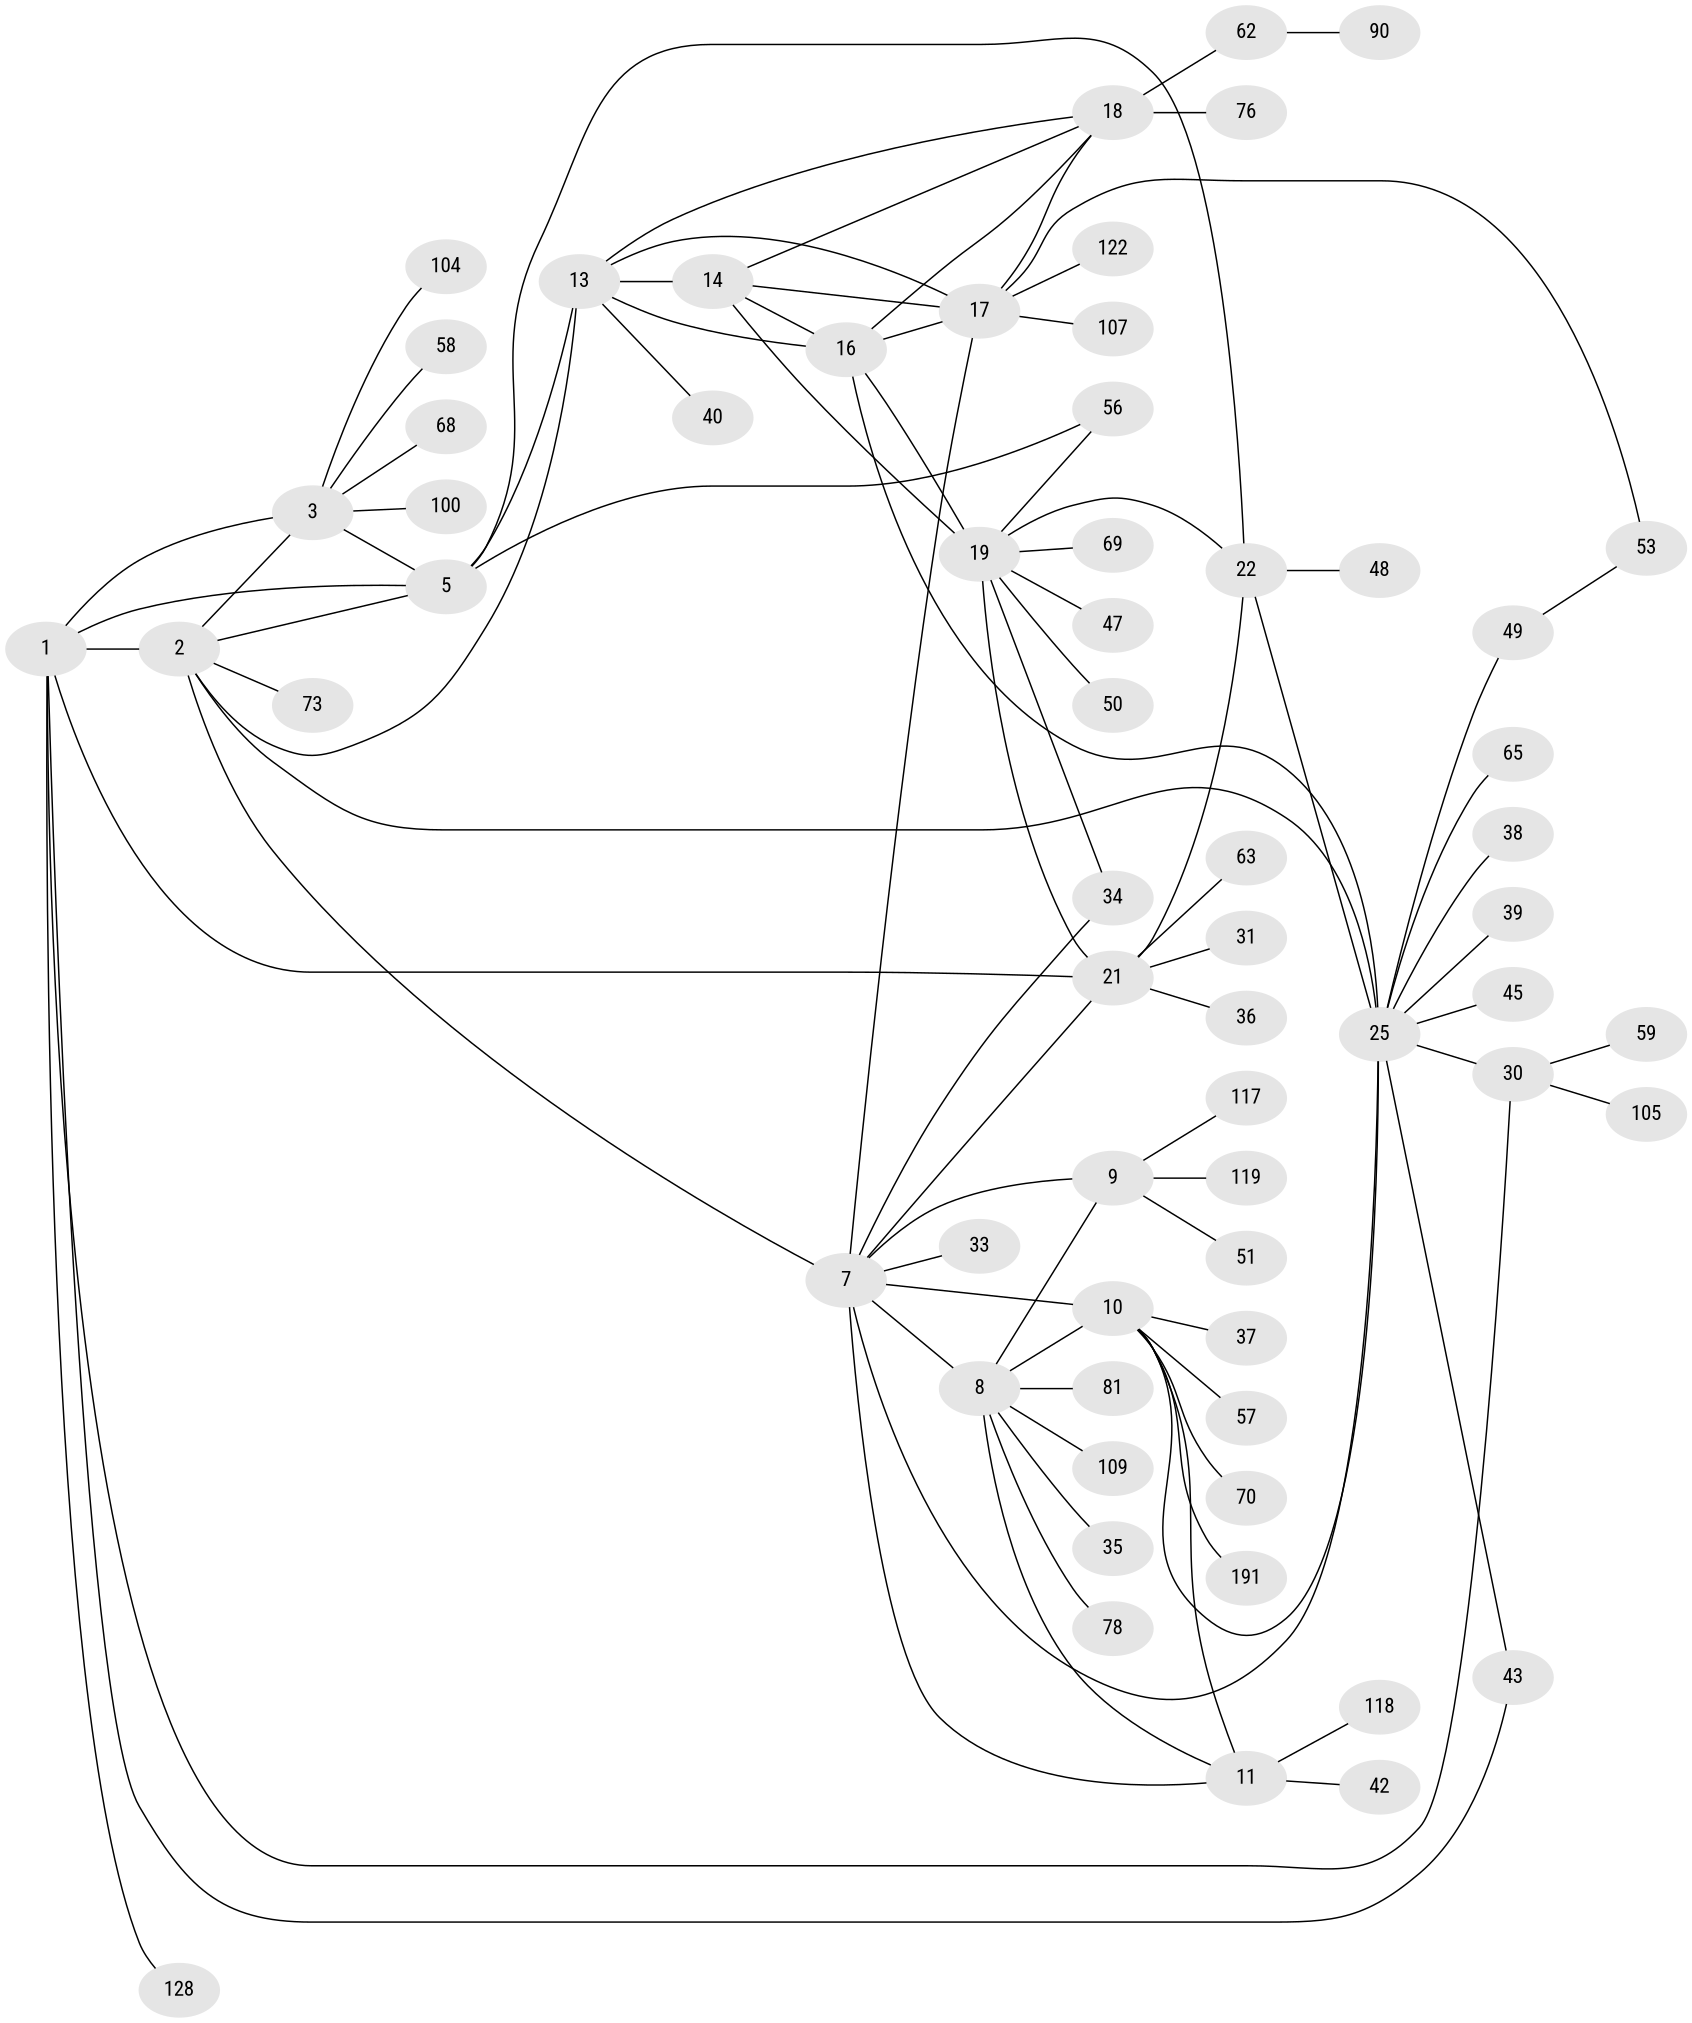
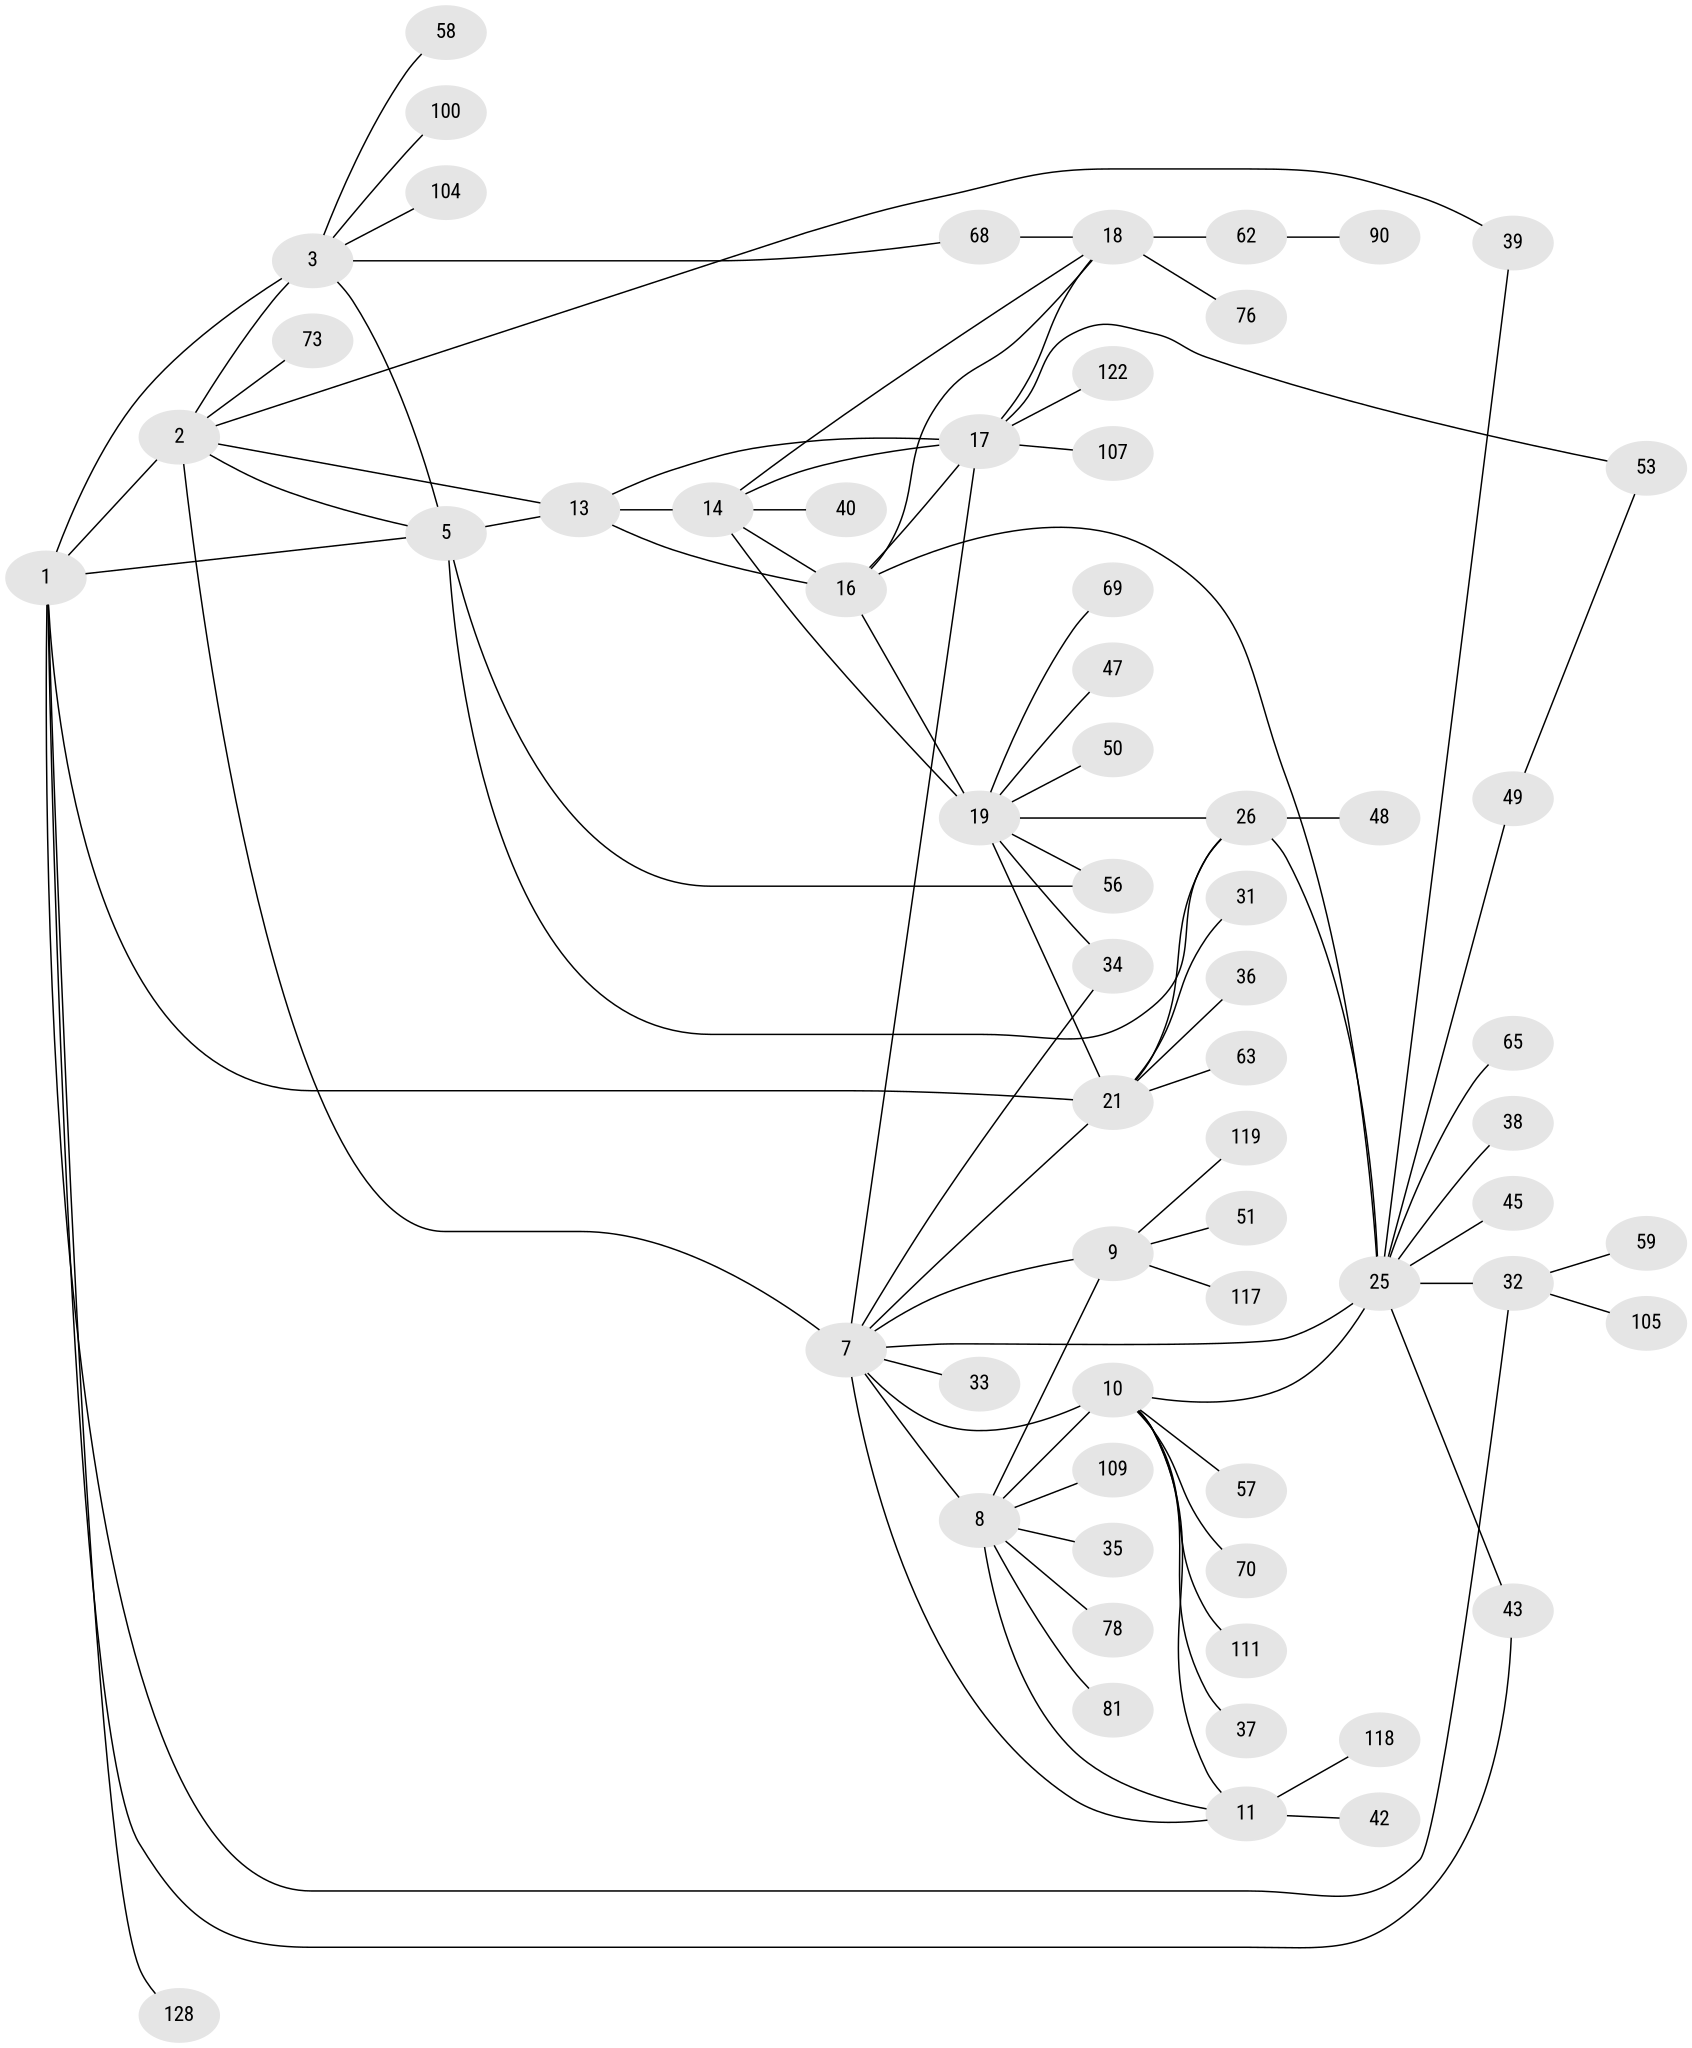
  graph {
    fontname="Roboto Condensed"
    rankdir=LR
    node [color=gray90 fontname="Roboto Condensed" style=filled]
    edge [fontname="Roboto Condensed"]
    2 [super="+4"]
    3 [super="+6"]
    5 [super="+72+79+91+71"]
    7 [super="+75+12"]
    13 [super="+89+15+52"]
    25 [super="+92+86+27+26+29"]
    73
    1
    21 [super="+54+108+23"]
-   30
+   30 [label=32]
    43
    128
    58
    68
    100
    104
-   22 [super="+97+24+44"]
+   22 [super="+97+24+44" label=26]
    56
    31
    36
    63
    59
    105
    8
    9 [super="+101"]
    10
    11
    17
    33
    34
    14 [super="+84+110"]
    16 [super="+32+99+96+114+123"]
    18
    38
    39
    45
    49
    65
    48
    35
    78
    81
    109
    51
    117
    119
    37
    57
    70
-   111 [label=191]
+   111
    42
    118
    53
    107
    122
    19 [super="+126+20+66+61"]
    40
    62
    76
    47
    50 [super="+64"]
    69
    90
    2 -- 3 [weight=4]
    2 -- 5 [weight=2]
    2 -- 7
    2 -- 13
-   2 -- 25
+   2 -- 39
    2 -- 73
    3 -- 5 [weight=2]
    3 -- 58
    3 -- 68
    3 -- 100
    3 -- 104
    5 -- 13
    5 -- 22
    5 -- 56
    7 -- 25
    7 -- 21
    7 -- 8 [weight=2]
    7 -- 9 [weight=2]
    7 -- 10 [weight=2]
    7 -- 11 [weight=2]
    7 -- 17
    7 -- 33
    7 -- 34
    13 -- 17 [weight=2]
    13 -- 14 [weight=2]
    13 -- 16 [weight=2]
-   13 -- 18 [weight=2]
+   68 -- 18 [weight=2]
    25 -- 30 [weight=5]
    25 -- 43
    25 -- 38
    25 -- 39
    25 -- 45
    25 -- 49
    25 -- 65
    1 -- 2 [weight=2]
    1 -- 3 [weight=2]
    1 -- 5
    1 -- 21
    1 -- 30
    1 -- 43
    1 -- 128
    21 -- 22 [weight=4]
    21 -- 31
    21 -- 36
    21 -- 63
    30 -- 59
    30 -- 105
    22 -- 25
    22 -- 48
    8 -- 9
    8 -- 10
    8 -- 11
    8 -- 35
    8 -- 78
    8 -- 81
    8 -- 109
    9 -- 51
    9 -- 117
    9 -- 119
    10 -- 25
    10 -- 11
    10 -- 37
    10 -- 57
    10 -- 70
    10 -- 111
    11 -- 42
    11 -- 118
    17 -- 18
    17 -- 53
    17 -- 107
    17 -- 122
    14 -- 17
    14 -- 16
    14 -- 18
    14 -- 19
-   13 -- 40
+   14 -- 40
    16 -- 25
    16 -- 17
    16 -- 18
    16 -- 19
    18 -- 62
    18 -- 76
    49 -- 53
    19 -- 21 [weight=4]
    19 -- 22 [weight=4]
    19 -- 56
    19 -- 34
    19 -- 47
    19 -- 50
    19 -- 69
    62 -- 90
  }
